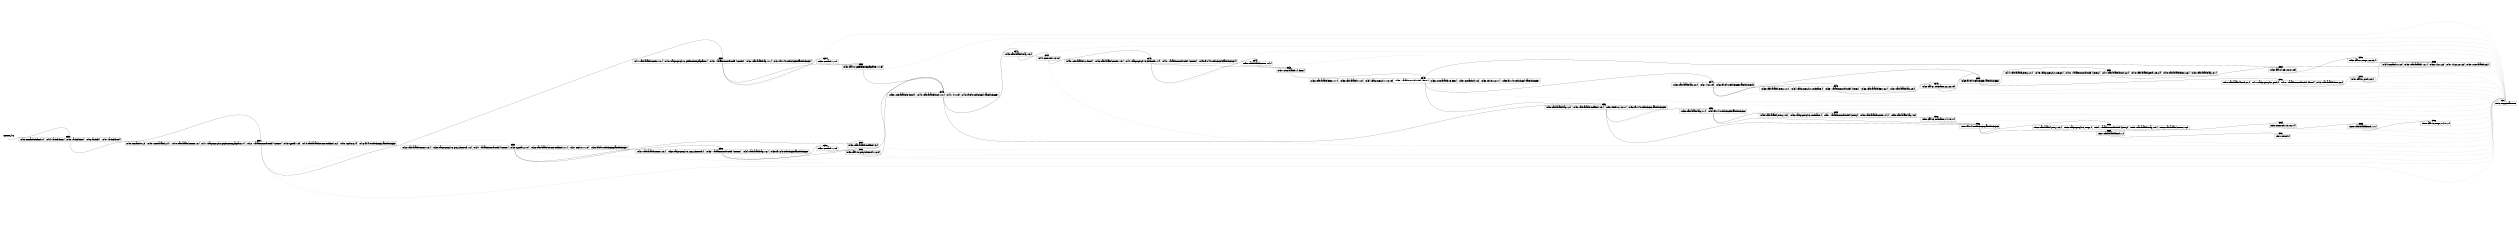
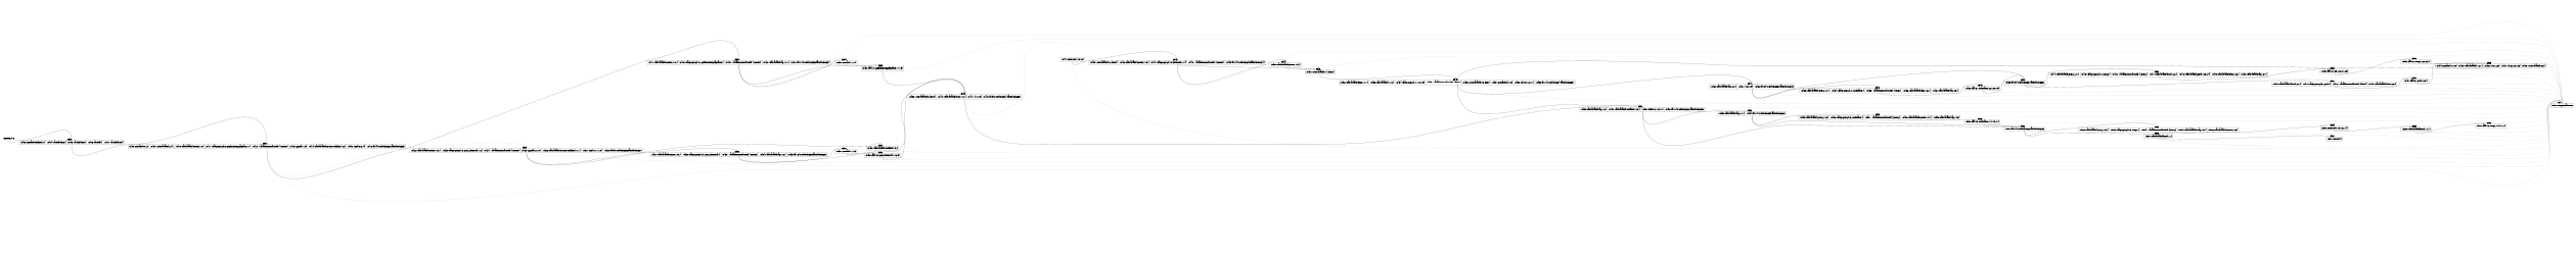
  digraph {
    rankdir=LR
    node [shape=record]
    edge [headport=n tailport=s]
    n1 [label=BB_entry416 shape=none]
    n2 [label="{18403: constant[undefined,v1]|18404: vardecl['elems']|18405: vardecl['elem']|18406: vardecl['i']|18407: vardecl['found']}"]
    n3 [label="{18408: constant[0.0,v2]|18409: write-variable[v2,'i']*|18410: read-variable['context',v8,-]|18411: read-property[v8,'getElementsByTagName',v7]|18412: \<variable-non-null-undef\>['context']|18413: typeof[v7,v5]|18414: read-variable['core_strundefined',v6,-]|18415: !==[v5,v6,v4]|18416: if[v4](true-block:6332,false-block:6333)}"]
    n4 [label="{18417: read-variable['context',v10,-]|18418: read-property[v10,'getElementsByTagName',-]|18419: \<variable-non-null-undef\>['context']|18420: read-variable['tag',v11,-]|18421: if[v11](true-block:6335,false-block:6334)}"]
    n5 [label="{18422: read-variable['context',v13,-]|18423: read-property[v13,'querySelectorAll',v12]|18424: \<variable-non-null-undef\>['context']|18425: typeof[v12,v10]|18426: read-variable['core_strundefined',v11,-]|18427: !==[v10,v11,v9]|18428: if[v9](true-block:6336,false-block:6337)}"]
    n6 [label="{18512: exceptional-return}"]
    n7 [label="{18430: call[v10,'getElementsByTagName',v11,v3]}"]
    n8 [label="{18429: constant[\"*\",v11]}"]
    n9 [label="{18431: read-variable['context',v15,-]|18432: read-property[v15,'querySelectorAll',-]|18433: \<variable-non-null-undef\>['context']|18434: read-variable['tag',v16,-]|18435: if[v16](true-block:6339,false-block:6338)}"]
    n10 [label="{18436: read-variable['undefined',v3,-]}"]
    n11 [label="{18439: write-variable[v3,'found']*|18440: read-variable['found',v10,-]|18441: ![v10,v9]|18442: if[v9](true-block:6341,false-block:6357)}"]
    n12 [label="{18438: call[v15,'querySelectorAll',v16,v3]}"]
    n13 [label="{18437: constant[\"*\",v16]}"]
-   n14 [label="{18443: read-variable['Array',v13,-]}"]
    n15 [label="{18489: read-variable['tag',v12,-]|18490: read-variable['undefined',v13,-]|18491: ===[v12,v13,v11]|18492: if[v11](true-block:6361,false-block:6358)}"]
    n16 [label="{18444: construct[-,v13,v12]}"]
    n17 [label="{18501: if[v11](true-block:6362,false-block:6363)}"]
    n18 [label="{18493: read-variable['tag',v11,-]|18494: if[v11](true-block:6359,false-block:6361)}"]
    n19 [label="{18445: write-variable[v12,'found']|18446: read-variable['context',v15,-]|18447: read-property[v15,'childNodes',v14]|18448: \<variable-non-null-undef\>['context']|18449: if[v14](true-block:6345,false-block:6344)}"]
    n20 [label="{18502: read-variable['jQuery',v13,-]|18503: read-property[v13,'merge',-]|18504: \<variable-non-null-undef\>['jQuery']|18505: read-variable['Array',v15,-]|18506: read-variable['context',v16,-]}"]
    n21 [label="{18507: read-variable['found',v1,-]}"]
    n22 [label="{18495: read-variable['jQuery',v13,-]|18496: read-property[v13,'nodeName',-]|18497: \<variable-non-null-undef\>['jQuery']|18498: read-variable['context',v14,-]|18499: read-variable['tag',v15,-]}"]
    n23 [label="{18451: write-variable[v14,'elems']}"]
    n24 [label="{18450: read-variable['context',v14,-]}"]
    n25 [label="{18452: read-variable['elems',v17,-]|18453: read-variable['i',v18,-]|18454: read-property[v17,v18,v15]|18455: \<variable-non-null-undef\>['elems']|18456: write-variable[v15,'elem']|18457: constant[null,v16]|18458: !=[v15,v16,v11]|18459: if[v11](true-block:6347,false-block:6357)}"]
    n26 [label="{18460: read-variable['tag',v20,-]|18461: ![v20,v19]|18462: if[v19](true-block:6350,false-block:6348)}"]
    n27 [label="{18469: if[v19](true-block:6351,false-block:6352)}"]
    n28 [label="{18463: read-variable['jQuery',v21,-]|18464: read-property[v21,'nodeName',-]|18465: \<variable-non-null-undef\>['jQuery']|18466: read-variable['elem',v22,-]|18467: read-variable['tag',v23,-]}"]
    n29 [label="{18470: read-variable['found',v21,-]|18471: read-property[v21,'push',-]|18472: \<variable-non-null-undef\>['found']|18473: read-variable['elem',v22,-]}"]
    n30 [label="{18474: read-variable['jQuery',v21,-]|18475: read-property[v21,'merge',-]|18476: \<variable-non-null-undef\>['jQuery']|18477: read-variable['found',v22,-]|18478: read-variable['getAll',v25,v24]|18479: read-variable['elem',v26,-]|18480: read-variable['tag',v27,-]}"]
    n31 [label="{18468: call[v21,'nodeName',v22,v23,v19]}"]
    n32 [label="{18481: call[v21,'push',v22,-]*}"]
    n33 [label="{18482: call[v24,v25,v26,v27,v23]}"]
    n34 [label="{18484: constant[1.0,v20]|18485: read-variable['i',v21,-]|18486: +[v21,v22]|18487: +[v22,v20,v23]|18488: write-variable[v23,'i']}"]
    n35 [label="{18483: call[v21,'merge',v22,v23,-]*}"]
    n36 [label="{18508: construct[-,v15,v16,v14]}"]
    n37 [label="{18511: return[v1]}"]
    n38 [label="{18500: call[v13,'nodeName',v14,v15,v11]}"]
    n39 [label="{18509: read-variable['found',v17,-]}"]
    n40 [label="{18510: call[v13,'merge',v14,v17,v1]}"]
    n1 -> n2 [headlabel="    6330"]
    n2 -> n3 [headlabel="      6331"]
    n3 -> n4 [headlabel="      6332"]
    n3 -> n5 [color=gray headlabel="      6333"]
    n3 -> n6 [color=gray headlabel="      6368"]
    n4 -> n6 [color=gray]
    n4 -> n7 [headlabel="      6335"]
    n4 -> n8 [headlabel="      6334"]
    n5 -> n6 [color=gray]
    n5 -> n9 [headlabel="      6336"]
    n5 -> n10 [headlabel="      6337"]
    n7 -> n6 [color=gray]
    n7 -> n11 [headlabel="      6340"]
    n8 -> n7
    n9 -> n6 [color=gray]
    n9 -> n12 [headlabel="      6339"]
    n9 -> n13 [headlabel="      6338"]
    n10 -> n6 [color=gray]
    n10 -> n11
    n11 -> n6 [color=gray]
-   n11 -> n14 [headlabel="      6341"]
    n11 -> n15 [headlabel="      6357"]
    n12 -> n6 [color=gray]
    n12 -> n11
    n13 -> n12
-   n14 -> n6 [color=gray]
-   n14 -> n16 [headlabel="      6342"]
    n15 -> n6 [color=gray]
    n15 -> n17 [headlabel="      6361"]
    n15 -> n18 [headlabel="      6358"]
    n16 -> n6 [color=gray]
    n16 -> n19 [headlabel="      6343"]
    n17 -> n20 [headlabel="      6362"]
    n17 -> n21 [headlabel="      6363"]
    n18 -> n6 [color=gray]
    n18 -> n17
    n18 -> n22 [headlabel="      6359"]
    n19 -> n6 [color=gray]
    n19 -> n23 [headlabel="      6345"]
    n19 -> n24 [headlabel="      6344"]
    n20 -> n6 [color=gray]
    n20 -> n36 [headlabel="      6364"]
    n21 -> n6 [color=gray]
    n21 -> n37 [headlabel="      6367"]
    n22 -> n6 [color=gray]
    n22 -> n38 [headlabel="      6360"]
    n23 -> n25 [headlabel="      6346"]
    n24 -> n6 [color=gray]
    n24 -> n23
    n25 -> n6 [color=gray]
    n25 -> n15
    n25 -> n26 [headlabel="      6347"]
    n26 -> n6 [color=gray]
    n26 -> n27 [headlabel="      6350"]
    n26 -> n28 [headlabel="      6348"]
    n27 -> n29 [headlabel="      6351"]
    n27 -> n30 [headlabel="      6352"]
    n28 -> n6 [color=gray]
    n28 -> n31 [headlabel="      6349"]
    n29 -> n6 [color=gray]
    n29 -> n32 [headlabel="      6353"]
    n30 -> n6 [color=gray]
    n30 -> n33 [headlabel="      6354"]
    n31 -> n6 [color=gray]
    n31 -> n27
    n32 -> n6 [color=gray]
    n32 -> n34 [headlabel="      6356"]
    n33 -> n6 [color=gray]
    n33 -> n35 [headlabel="      6355"]
    n34 -> n6 [color=gray]
    n34 -> n25
    n35 -> n6 [color=gray]
    n35 -> n34
    n36 -> n6 [color=gray]
    n36 -> n39 [headlabel="      6365"]
    n38 -> n6 [color=gray]
    n38 -> n17
    n39 -> n6 [color=gray]
    n39 -> n40 [headlabel="      6366"]
    n40 -> n6 [color=gray]
  }
